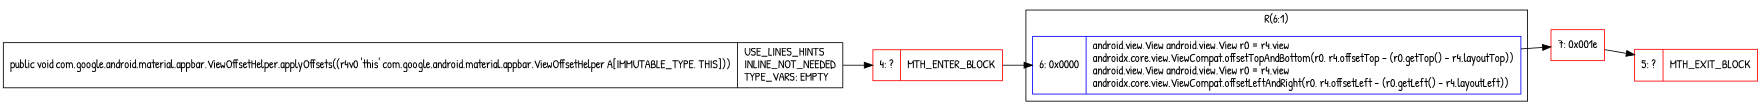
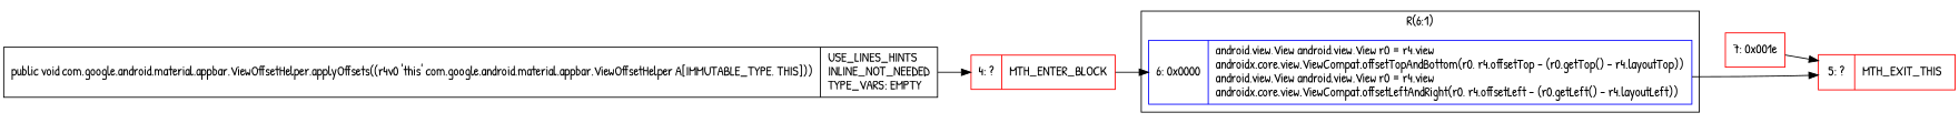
  digraph {
    fontname="Patrick Hand"
    rankdir=LR
    node [color=red fontname="Patrick Hand" shape=record]
    edge [fontname="Patrick Hand"]
    n1 [color=blue label="{6\:\ 0x0000|android.view.View android.view.View r0 = r4.view\landroidx.core.view.ViewCompat.offsetTopAndBottom(r0, r4.offsetTop \- (r0.getTop() \- r4.layoutTop))\landroid.view.View android.view.View r0 = r4.view\landroidx.core.view.ViewCompat.offsetLeftAndRight(r0, r4.offsetLeft \- (r0.getLeft() \- r4.layoutLeft))\l}"]
    n2 [label="{7\:\ 0x001e}"]
-   n3 [label="{5\:\ ?|MTH_EXIT_BLOCK\l}"]
+   n3 [label="{5\:\ ?|MTH_EXIT_THIS\l}"]
    n4 [label="{4\:\ ?|MTH_ENTER_BLOCK\l}"]
    n5 [label="{public void com.google.android.material.appbar.ViewOffsetHelper.applyOffsets((r4v0 'this' com.google.android.material.appbar.ViewOffsetHelper A[IMMUTABLE_TYPE, THIS]))  | USE_LINES_HINTS\lINLINE_NOT_NEEDED\lTYPE_VARS: EMPTY\l}" color=""]
    subgraph cluster_1 {
      label="R(6:1)"
      n1
    }
-   n1 -> n2
+   n1 -> n3
    n2 -> n3
    n4 -> n1
    n5 -> n4
  }
